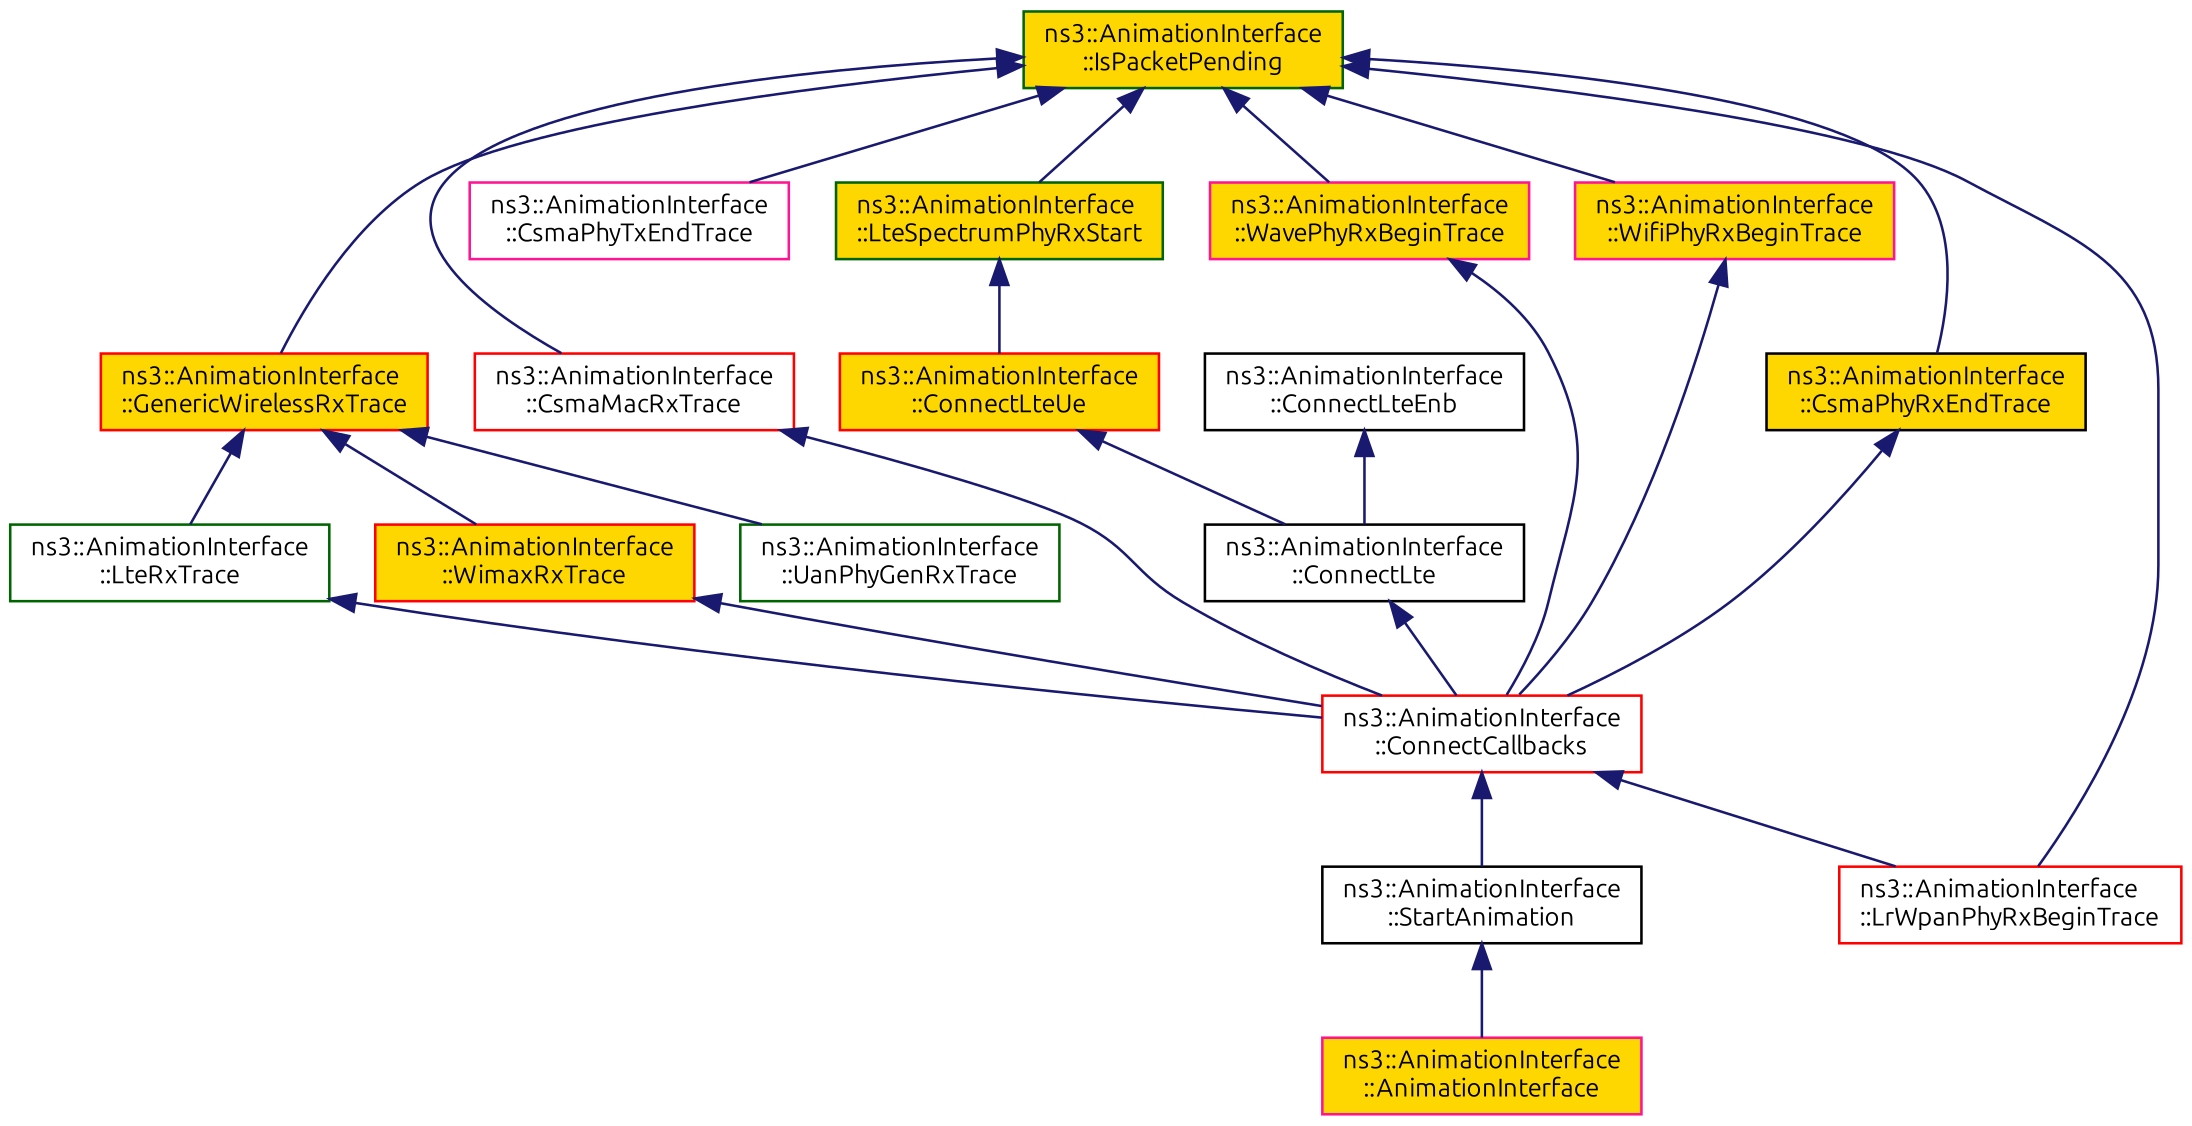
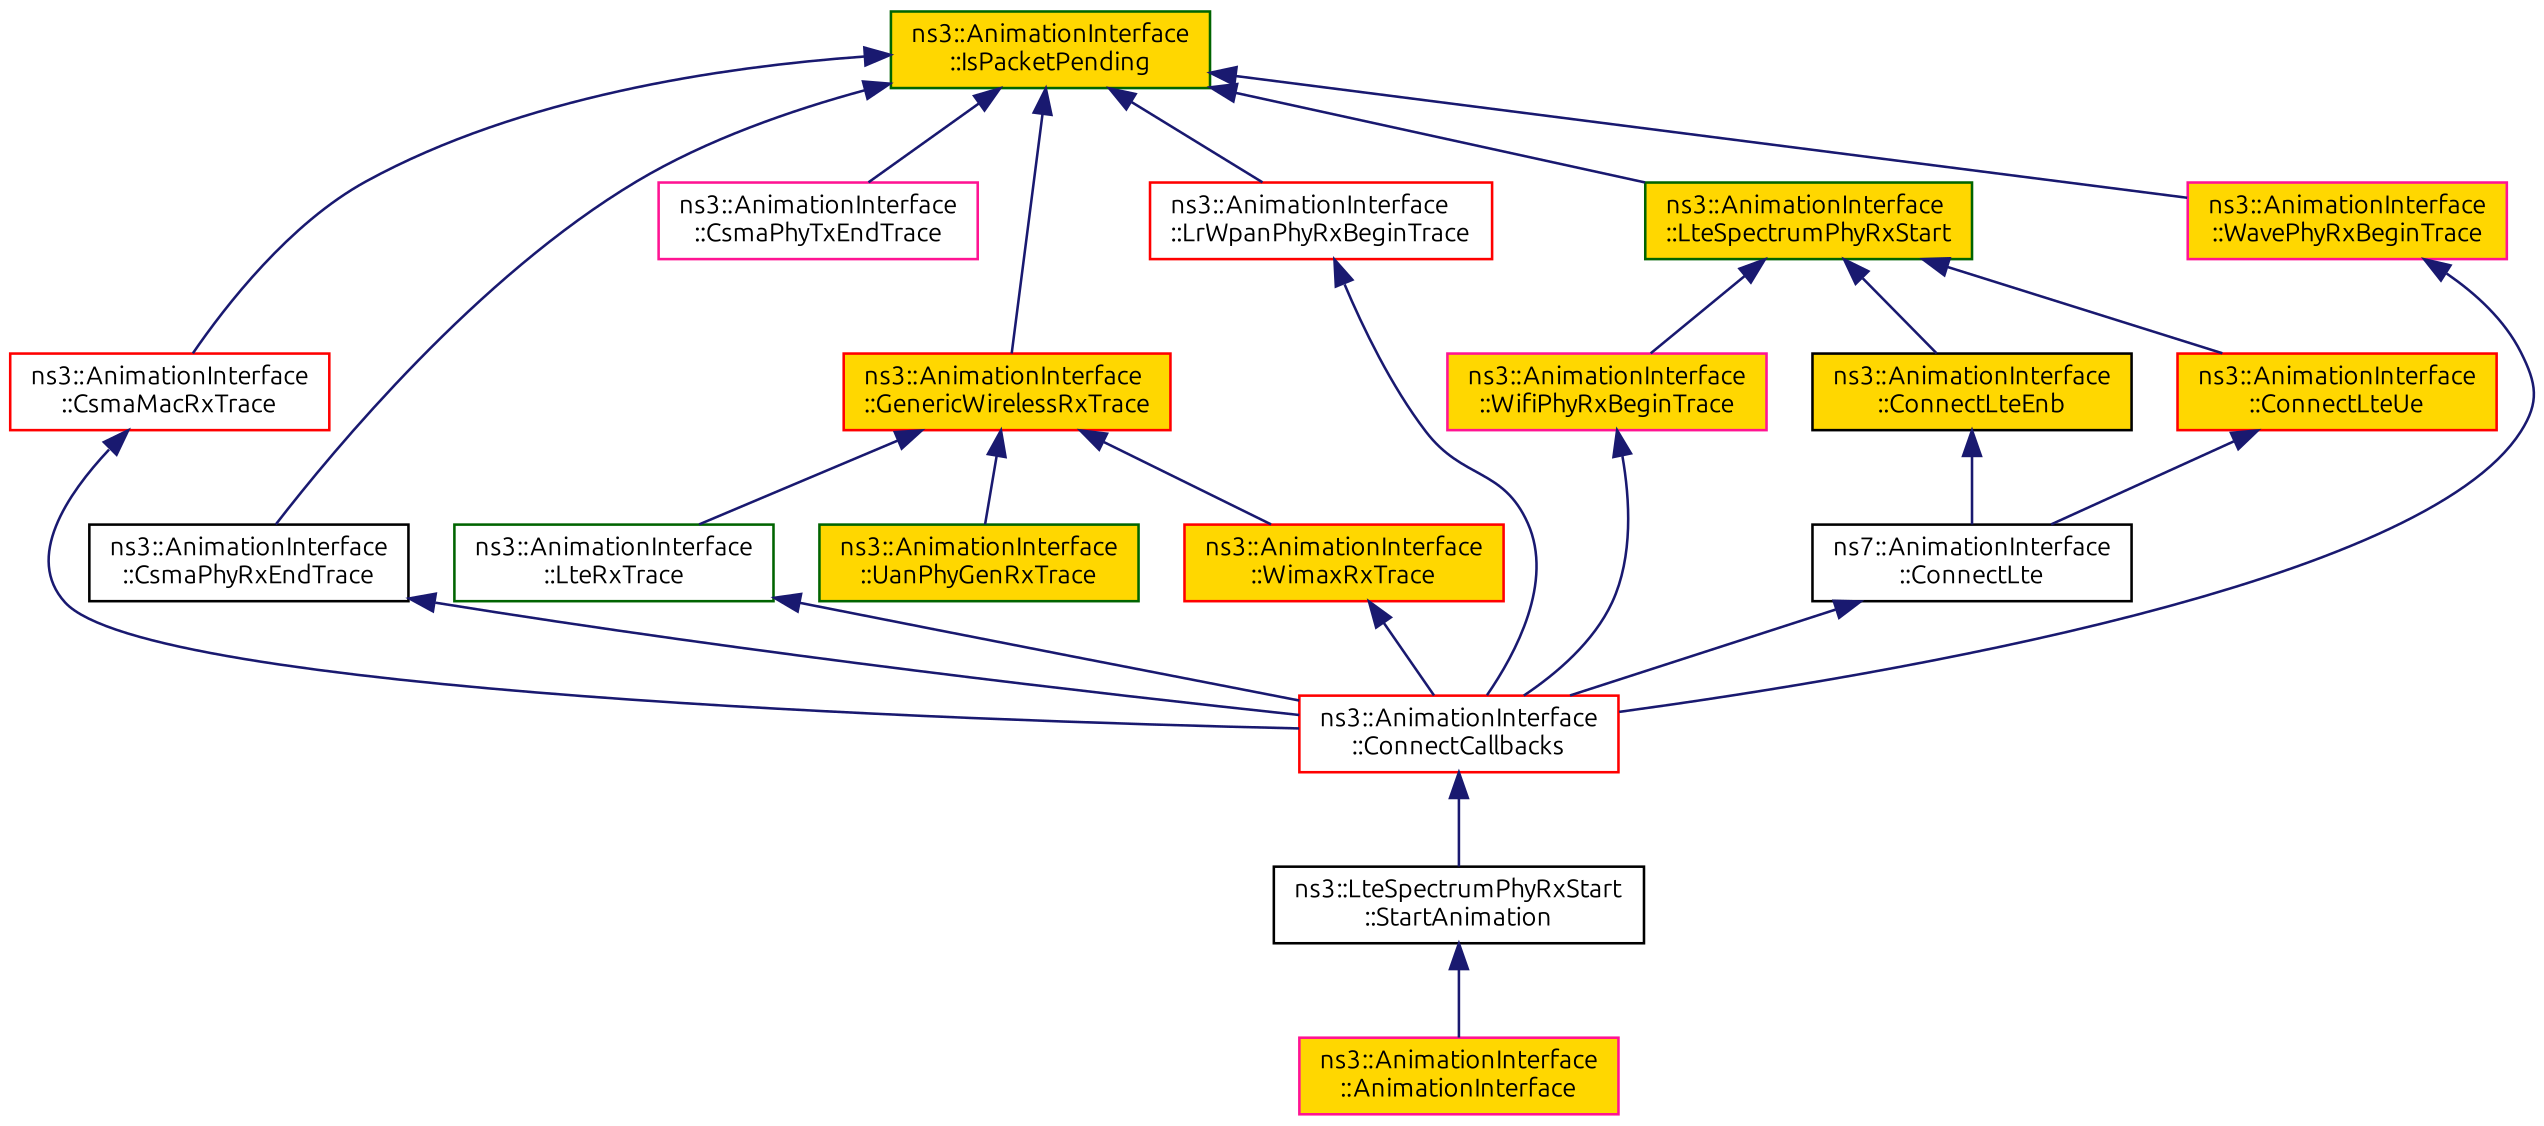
  digraph {
    fontname=Ubuntu
    rankdir=TB
    node [color=red fillcolor=gold fontname=Ubuntu fontsize=10 shape=record style=filled]
    edge [color=midnightblue dir=back fontname=Ubuntu fontsize=10 labelfontname=Helvetica labelfontsize=10 style=solid]
    n1 [color=darkgreen fontcolor=black height=0.2 label="ns3::AnimationInterface\l::IsPacketPending" width=0.4]
    n2 [fillcolor=white height=0.2 label="ns3::AnimationInterface\l::CsmaMacRxTrace" width=0.4]
-   n3 [color=black height=0.2 label="ns3::AnimationInterface\l::CsmaPhyRxEndTrace" width=0.4]
+   n3 [color=black fillcolor=white height=0.2 label="ns3::AnimationInterface\l::CsmaPhyRxEndTrace" width=0.4]
    n4 [color=deeppink fillcolor=white height=0.2 label="ns3::AnimationInterface\l::CsmaPhyTxEndTrace" width=0.4]
    n5 [height=0.2 label="ns3::AnimationInterface\l::GenericWirelessRxTrace" width=0.4]
    n6 [fillcolor=white height=0.2 label="ns3::AnimationInterface\l::LrWpanPhyRxBeginTrace" width=0.4]
    n7 [color=darkgreen height=0.2 label="ns3::AnimationInterface\l::LteSpectrumPhyRxStart" width=0.4]
    n8 [color=deeppink height=0.2 label="ns3::AnimationInterface\l::WavePhyRxBeginTrace" width=0.4]
    n9 [color=deeppink height=0.2 label="ns3::AnimationInterface\l::WifiPhyRxBeginTrace" width=0.4]
    n10 [fillcolor=white height=0.2 label="ns3::AnimationInterface\l::ConnectCallbacks" width=0.4]
    n11 [color=darkgreen fillcolor=white height=0.2 label="ns3::AnimationInterface\l::LteRxTrace" width=0.4]
-   n12 [color=darkgreen fillcolor=white height=0.2 label="ns3::AnimationInterface\l::UanPhyGenRxTrace" width=0.4]
+   n12 [color=darkgreen height=0.2 label="ns3::AnimationInterface\l::UanPhyGenRxTrace" width=0.4]
    n13 [height=0.2 label="ns3::AnimationInterface\l::WimaxRxTrace" width=0.4]
-   n14 [color=black fillcolor=white height=0.2 label="ns3::AnimationInterface\l::ConnectLteEnb" width=0.4]
+   n14 [color=black height=0.2 label="ns3::AnimationInterface\l::ConnectLteEnb" width=0.4]
    n15 [height=0.2 label="ns3::AnimationInterface\l::ConnectLteUe" width=0.4]
-   n16 [color=black fillcolor=white height=0.2 label="ns3::AnimationInterface\l::StartAnimation" width=0.4]
+   n16 [color=black fillcolor=white height=0.2 label="ns3::LteSpectrumPhyRxStart\l::StartAnimation" width=0.4]
    n17 [color=deeppink height=0.2 label="ns3::AnimationInterface\l::AnimationInterface" width=0.4]
-   n18 [color=black fillcolor=white height=0.2 label="ns3::AnimationInterface\l::ConnectLte" width=0.4]
+   n18 [color=black fillcolor=white height=0.2 label="ns7::AnimationInterface\l::ConnectLte" width=0.4]
    n1 -> n2
    n1 -> n3
    n1 -> n4
    n1 -> n5
    n1 -> n6
    n1 -> n7
    n1 -> n8
-   n1 -> n9
+   n7 -> n9
    n2 -> n10
    n3 -> n10
    n5 -> n11
    n5 -> n12
    n5 -> n13
-   n10 -> n6
+   n6 -> n10
+   n7 -> n14
    n7 -> n15
    n8 -> n10
    n9 -> n10
    n10 -> n16
    n11 -> n10
    n13 -> n10
    n14 -> n18
    n15 -> n18
    n16 -> n17
    n18 -> n10
  }
